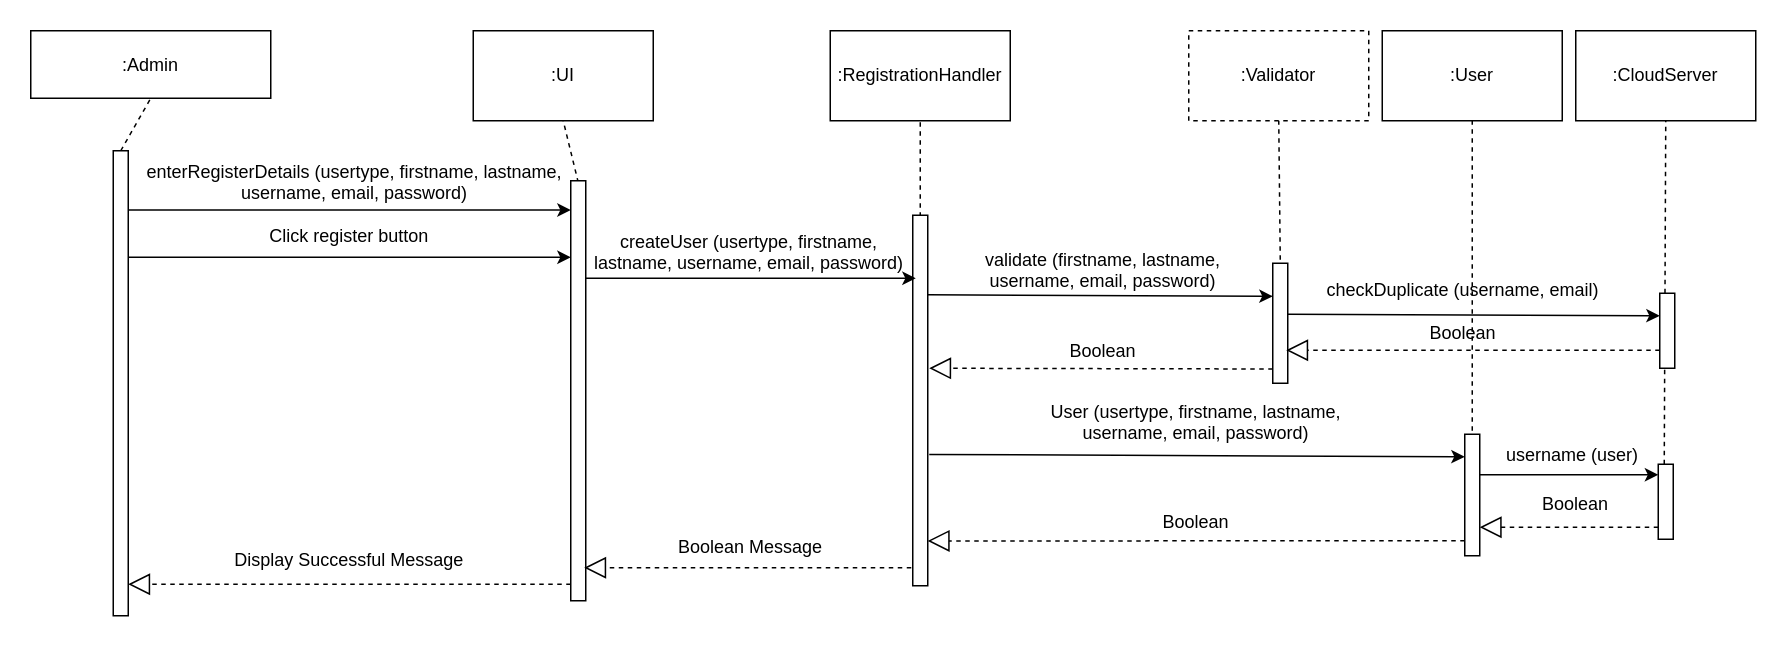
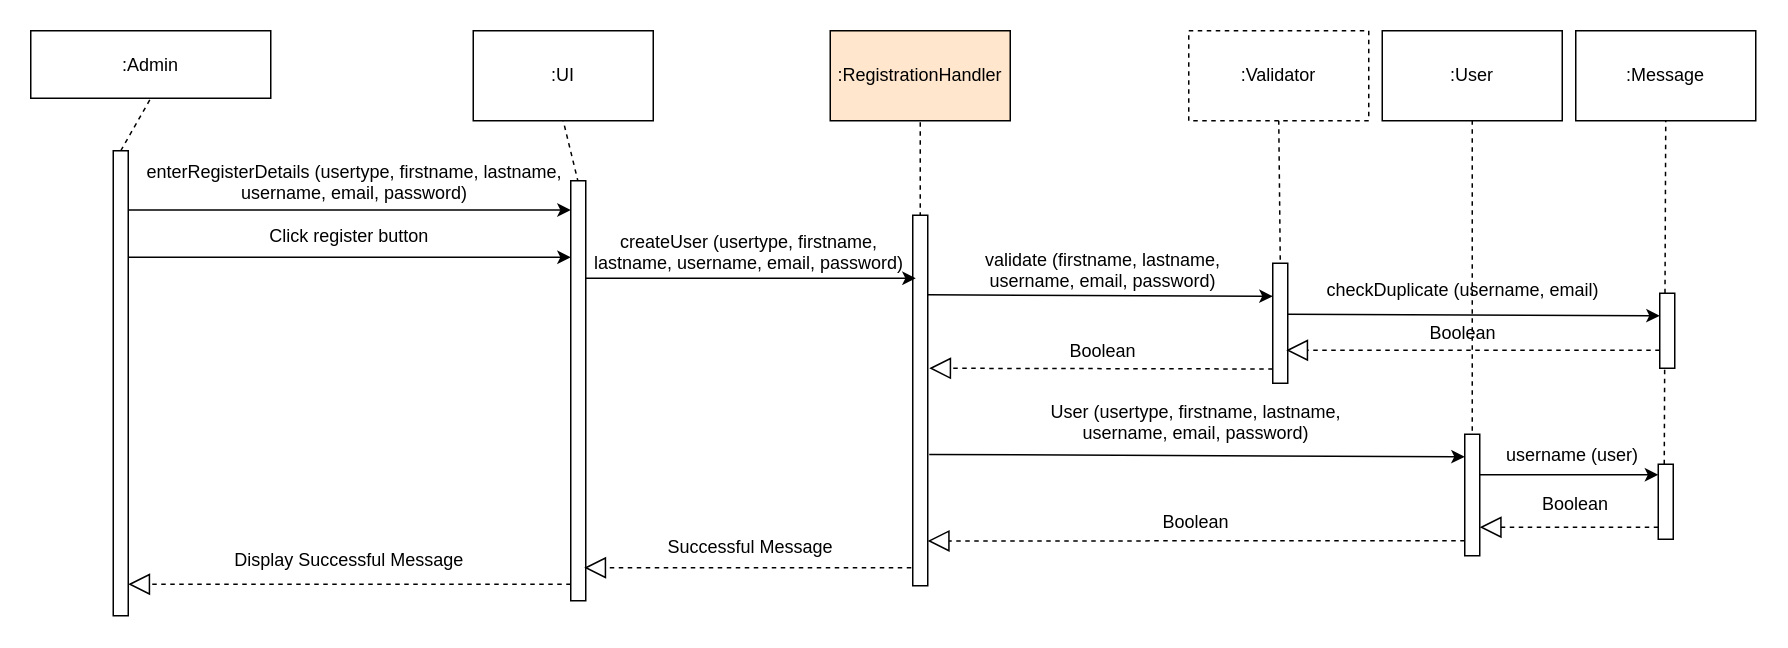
  <mxCell id="0" />
  <mxCell id="1" parent="0" />
  <mxCell id="2" value="" style="endArrow=none;dashed=1;html=1;entryX=0.5;entryY=1;entryDx=0;entryDy=0;" parent="1" target="3" edge="1"><mxGeometry width="50" height="50" relative="1" as="geometry"><mxPoint x="80" y="100" as="sourcePoint" /><mxPoint x="79.5" y="70" as="targetPoint" /></mxGeometry></mxCell>
  <mxCell id="3" value=":Admin" style="rounded=0;whiteSpace=wrap;html=1;" parent="1" vertex="1"><mxGeometry x="20" y="20" width="160" height="45" as="geometry" /></mxCell>
  <mxCell id="4" value="" style="html=1;points=[];perimeter=orthogonalPerimeter;" parent="1" vertex="1"><mxGeometry x="75" y="100" width="10" height="310" as="geometry" /></mxCell>
  <mxCell id="5" value=":UI&lt;br&gt;" style="rounded=0;whiteSpace=wrap;html=1;" parent="1" vertex="1"><mxGeometry x="315" y="20" width="120" height="60" as="geometry" /></mxCell>
  <mxCell id="6" value="Display Successful Message&#10;" style="text;align=center;fontStyle=0;verticalAlign=middle;spacingLeft=3;spacingRight=3;strokeColor=none;rotatable=0;points=[[0,0.5],[1,0.5]];portConstraint=eastwest;fontSize=12;" parent="1" vertex="1"><mxGeometry x="192.5" y="374" width="80" height="10" as="geometry" /></mxCell>
  <mxCell id="7" value="" style="endArrow=none;dashed=1;html=1;entryX=0.5;entryY=1;entryDx=0;entryDy=0;exitX=0.5;exitY=0.004;exitDx=0;exitDy=0;exitPerimeter=0;" parent="1" source="8" target="5" edge="1"><mxGeometry width="50" height="50" relative="1" as="geometry"><mxPoint x="385" y="110" as="sourcePoint" /><mxPoint x="385" y="110" as="targetPoint" /></mxGeometry></mxCell>
  <mxCell id="8" value="" style="html=1;points=[];perimeter=orthogonalPerimeter;" parent="1" vertex="1"><mxGeometry x="380" y="120" width="10" height="280" as="geometry" /></mxCell>
  <mxCell id="9" value="" style="endArrow=block;dashed=1;endFill=0;endSize=12;html=1;" parent="1" edge="1"><mxGeometry width="160" relative="1" as="geometry"><mxPoint x="380" y="389" as="sourcePoint" /><mxPoint x="85" y="389" as="targetPoint" /></mxGeometry></mxCell>
- <mxCell id="10" value=":&lt;span&gt;RegistrationHandler&lt;/span&gt;&lt;br&gt;" style="rounded=0;whiteSpace=wrap;html=1;" parent="1" vertex="1"><mxGeometry x="553" y="20" width="120" height="60" as="geometry" /></mxCell>
+ <mxCell id="10" value=":&lt;span&gt;RegistrationHandler&lt;/span&gt;&lt;br&gt;" style="rounded=0;whiteSpace=wrap;html=1;fillColor=#ffe6cc;" parent="1" vertex="1"><mxGeometry x="553" y="20" width="120" height="60" as="geometry" /></mxCell>
  <mxCell id="11" value="" style="endArrow=none;dashed=1;html=1;entryX=0.5;entryY=1;entryDx=0;entryDy=0;exitX=0.5;exitY=0.004;exitDx=0;exitDy=0;exitPerimeter=0;" parent="1" source="12" target="10" edge="1"><mxGeometry width="50" height="50" relative="1" as="geometry"><mxPoint x="613" y="113" as="sourcePoint" /><mxPoint x="613" y="113" as="targetPoint" /></mxGeometry></mxCell>
  <mxCell id="12" value="" style="html=1;points=[];perimeter=orthogonalPerimeter;" parent="1" vertex="1"><mxGeometry x="608" y="143" width="10" height="247" as="geometry" /></mxCell>
  <mxCell id="13" value="" style="endArrow=classic;html=1;fontSize=12;" parent="1" edge="1"><mxGeometry width="50" height="50" relative="1" as="geometry"><mxPoint x="390" y="185" as="sourcePoint" /><mxPoint x="610" y="185" as="targetPoint" /></mxGeometry></mxCell>
  <mxCell id="14" value="createUser (usertype, firstname,&#10;lastname, username, email, password)" style="text;align=center;fontStyle=0;verticalAlign=middle;spacingLeft=3;spacingRight=3;strokeColor=none;rotatable=0;points=[[0,0.5],[1,0.5]];portConstraint=eastwest;fontSize=12;" parent="1" vertex="1"><mxGeometry x="459" y="167" width="80" as="geometry" /></mxCell>
  <mxCell id="15" value=":Validator&lt;br&gt;" style="rounded=0;whiteSpace=wrap;html=1;dashed=1;" parent="1" vertex="1"><mxGeometry x="792" y="20" width="120" height="60" as="geometry" /></mxCell>
  <mxCell id="16" value="" style="endArrow=none;dashed=1;html=1;entryX=0.5;entryY=1;entryDx=0;entryDy=0;exitX=0.5;exitY=-0.029;exitDx=0;exitDy=0;exitPerimeter=0;" parent="1" source="17" target="15" edge="1"><mxGeometry width="50" height="50" relative="1" as="geometry"><mxPoint x="852" y="140" as="sourcePoint" /><mxPoint x="852" y="110" as="targetPoint" /></mxGeometry></mxCell>
  <mxCell id="17" value="" style="html=1;points=[];perimeter=orthogonalPerimeter;" parent="1" vertex="1"><mxGeometry x="848" y="175" width="10" height="80" as="geometry" /></mxCell>
  <mxCell id="18" value="" style="endArrow=classic;html=1;fontSize=12;entryX=0;entryY=0.14;entryDx=0;entryDy=0;entryPerimeter=0;exitX=1;exitY=0.383;exitDx=0;exitDy=0;exitPerimeter=0;" parent="1" edge="1" target="39"><mxGeometry width="50" height="50" relative="1" as="geometry"><mxPoint x="986" y="316" as="sourcePoint" /><mxPoint x="1085" y="371" as="targetPoint" /></mxGeometry></mxCell>
  <mxCell id="19" value="username (user)" style="text;align=center;fontStyle=0;verticalAlign=middle;spacingLeft=3;spacingRight=3;strokeColor=none;rotatable=0;points=[[0,0.5],[1,0.5]];portConstraint=eastwest;fontSize=12;" parent="1" vertex="1"><mxGeometry x="1008" y="302" width="80" as="geometry" /></mxCell>
  <mxCell id="20" value="" style="endArrow=block;dashed=1;endFill=0;endSize=12;html=1;entryX=1;entryY=0.765;entryDx=0;entryDy=0;entryPerimeter=0;exitX=0;exitY=0.84;exitDx=0;exitDy=0;exitPerimeter=0;" parent="1" edge="1" target="42" source="39"><mxGeometry width="160" relative="1" as="geometry"><mxPoint x="1080" y="351" as="sourcePoint" /><mxPoint x="1000" y="351" as="targetPoint" /></mxGeometry></mxCell>
  <mxCell id="21" value="Boolean" style="text;html=1;strokeColor=none;fillColor=none;align=center;verticalAlign=middle;whiteSpace=wrap;rounded=0;" parent="1" vertex="1"><mxGeometry x="1030" y="326" width="40" height="20" as="geometry" /></mxCell>
- <mxCell id="22" value="Boolean Message&#10;" style="text;align=center;fontStyle=0;verticalAlign=middle;spacingLeft=3;spacingRight=3;strokeColor=none;rotatable=0;points=[[0,0.5],[1,0.5]];portConstraint=eastwest;fontSize=12;" parent="1" vertex="1"><mxGeometry x="460" y="365.5" width="80" height="10" as="geometry" /></mxCell>
+ <mxCell id="22" value="Successful Message&#10;" style="text;align=center;fontStyle=0;verticalAlign=middle;spacingLeft=3;spacingRight=3;strokeColor=none;rotatable=0;points=[[0,0.5],[1,0.5]];portConstraint=eastwest;fontSize=12;" parent="1" vertex="1"><mxGeometry x="460" y="365.5" width="80" height="10" as="geometry" /></mxCell>
  <mxCell id="23" value="" style="endArrow=block;dashed=1;endFill=0;endSize=12;html=1;" parent="1" edge="1"><mxGeometry width="160" relative="1" as="geometry"><mxPoint x="607" y="378" as="sourcePoint" /><mxPoint x="389" y="378" as="targetPoint" /></mxGeometry></mxCell>
  <mxCell id="24" value="" style="endArrow=classic;html=1;fontSize=12;exitX=1.1;exitY=0.12;exitDx=0;exitDy=0;exitPerimeter=0;" parent="1" edge="1"><mxGeometry width="50" height="50" relative="1" as="geometry"><mxPoint x="618" y="196" as="sourcePoint" /><mxPoint x="848" y="197" as="targetPoint" /></mxGeometry></mxCell>
  <mxCell id="25" value="validate (firstname, lastname,&#10;username, email, password)" style="text;align=center;fontStyle=0;verticalAlign=middle;spacingLeft=3;spacingRight=3;strokeColor=none;rotatable=0;points=[[0,0.5],[1,0.5]];portConstraint=eastwest;fontSize=12;" parent="1" vertex="1"><mxGeometry x="695" y="179" width="80" as="geometry" /></mxCell>
  <mxCell id="26" value="" style="endArrow=block;dashed=1;endFill=0;endSize=12;html=1;" parent="1" edge="1"><mxGeometry width="160" relative="1" as="geometry"><mxPoint x="848" y="245.5" as="sourcePoint" /><mxPoint x="619" y="245" as="targetPoint" /></mxGeometry></mxCell>
  <mxCell id="27" value="Boolean" style="text;html=1;strokeColor=none;fillColor=none;align=center;verticalAlign=middle;whiteSpace=wrap;rounded=0;" parent="1" vertex="1"><mxGeometry x="715" y="223.5" width="40" height="20" as="geometry" /></mxCell>
  <mxCell id="28" value="" style="endArrow=classic;html=1;fontSize=12;" parent="1" edge="1"><mxGeometry width="50" height="50" relative="1" as="geometry"><mxPoint x="85" y="139.5" as="sourcePoint" /><mxPoint x="380" y="139.5" as="targetPoint" /></mxGeometry></mxCell>
  <mxCell id="29" value="enterRegisterDetails (usertype, firstname, lastname,&#10;username, email, password)" style="text;align=center;fontStyle=0;verticalAlign=middle;spacingLeft=3;spacingRight=3;strokeColor=none;rotatable=0;points=[[0,0.5],[1,0.5]];portConstraint=eastwest;fontSize=12;" parent="1" vertex="1"><mxGeometry x="196" y="120" width="80" as="geometry" /></mxCell>
  <mxCell id="30" value="" style="endArrow=classic;html=1;fontSize=12;" parent="1" edge="1"><mxGeometry width="50" height="50" relative="1" as="geometry"><mxPoint x="85" y="171" as="sourcePoint" /><mxPoint x="380" y="171" as="targetPoint" /></mxGeometry></mxCell>
  <mxCell id="31" value="Click register button" style="text;align=center;fontStyle=0;verticalAlign=middle;spacingLeft=3;spacingRight=3;strokeColor=none;rotatable=0;points=[[0,0.5],[1,0.5]];portConstraint=eastwest;fontSize=12;" parent="1" vertex="1"><mxGeometry x="192.5" y="156" width="80" as="geometry" /></mxCell>
- <mxCell id="32" value=":CloudServer&lt;br&gt;" style="rounded=0;whiteSpace=wrap;html=1;" parent="1" vertex="1"><mxGeometry x="1050" y="20" width="120" height="60" as="geometry" /></mxCell>
+ <mxCell id="32" value=":Message&lt;br&gt;" style="rounded=0;whiteSpace=wrap;html=1;" parent="1" vertex="1"><mxGeometry x="1050" y="20" width="120" height="60" as="geometry" /></mxCell>
  <mxCell id="33" value="" style="endArrow=none;dashed=1;html=1;entryX=0.5;entryY=1;entryDx=0;entryDy=0;exitX=0.4;exitY=0;exitDx=0;exitDy=0;exitPerimeter=0;" parent="1" target="32" edge="1" source="39"><mxGeometry width="50" height="50" relative="1" as="geometry"><mxPoint x="1110" y="360" as="sourcePoint" /><mxPoint x="1110" y="110" as="targetPoint" /></mxGeometry></mxCell>
  <mxCell id="34" value="" style="html=1;points=[];perimeter=orthogonalPerimeter;" parent="1" vertex="1"><mxGeometry x="1106" y="195" width="10" height="50" as="geometry" /></mxCell>
  <mxCell id="35" value="" style="endArrow=classic;html=1;fontSize=12;exitX=1.1;exitY=0.12;exitDx=0;exitDy=0;exitPerimeter=0;entryX=0;entryY=0.3;entryDx=0;entryDy=0;entryPerimeter=0;" parent="1" edge="1" target="34"><mxGeometry width="50" height="50" relative="1" as="geometry"><mxPoint x="858" y="209" as="sourcePoint" /><mxPoint x="1100" y="210" as="targetPoint" /></mxGeometry></mxCell>
  <mxCell id="36" value="checkDuplicate (username, email)" style="text;align=center;fontStyle=0;verticalAlign=middle;spacingLeft=3;spacingRight=3;strokeColor=none;rotatable=0;points=[[0,0.5],[1,0.5]];portConstraint=eastwest;fontSize=12;" parent="1" vertex="1"><mxGeometry x="935" y="192" width="80" as="geometry" /></mxCell>
  <mxCell id="37" value="" style="endArrow=block;dashed=1;endFill=0;endSize=12;html=1;exitX=0;exitY=0.76;exitDx=0;exitDy=0;exitPerimeter=0;" parent="1" edge="1" source="34"><mxGeometry width="160" relative="1" as="geometry"><mxPoint x="1100" y="233" as="sourcePoint" /><mxPoint x="857" y="233" as="targetPoint" /></mxGeometry></mxCell>
  <mxCell id="38" value="Boolean" style="text;html=1;strokeColor=none;fillColor=none;align=center;verticalAlign=middle;whiteSpace=wrap;rounded=0;" parent="1" vertex="1"><mxGeometry x="955" y="211.5" width="40" height="20" as="geometry" /></mxCell>
  <mxCell id="39" value="" style="html=1;points=[];perimeter=orthogonalPerimeter;" parent="1" vertex="1"><mxGeometry x="1105" y="309" width="10" height="50" as="geometry" /></mxCell>
  <mxCell id="40" value=":User&lt;br&gt;" style="rounded=0;whiteSpace=wrap;html=1;" parent="1" vertex="1"><mxGeometry x="921" y="20" width="120" height="60" as="geometry" /></mxCell>
  <mxCell id="41" value="" style="endArrow=none;dashed=1;html=1;entryX=0.5;entryY=1;entryDx=0;entryDy=0;exitX=0.5;exitY=-0.029;exitDx=0;exitDy=0;exitPerimeter=0;" parent="1" source="42" target="40" edge="1"><mxGeometry width="50" height="50" relative="1" as="geometry"><mxPoint x="980" y="139" as="sourcePoint" /><mxPoint x="980" y="109" as="targetPoint" /></mxGeometry></mxCell>
  <mxCell id="42" value="" style="html=1;points=[];perimeter=orthogonalPerimeter;" parent="1" vertex="1"><mxGeometry x="976" y="289" width="10" height="81" as="geometry" /></mxCell>
  <mxCell id="43" value="" style="endArrow=classic;html=1;fontSize=12;exitX=1.1;exitY=0.12;exitDx=0;exitDy=0;exitPerimeter=0;entryX=0;entryY=0.185;entryDx=0;entryDy=0;entryPerimeter=0;" parent="1" edge="1" target="42"><mxGeometry width="50" height="50" relative="1" as="geometry"><mxPoint x="619" y="302.5" as="sourcePoint" /><mxPoint x="970" y="304" as="targetPoint" /></mxGeometry></mxCell>
  <mxCell id="44" value="User (usertype, firstname, lastname,&#10;username, email, password)" style="text;align=center;fontStyle=0;verticalAlign=middle;spacingLeft=3;spacingRight=3;strokeColor=none;rotatable=0;points=[[0,0.5],[1,0.5]];portConstraint=eastwest;fontSize=12;" parent="1" vertex="1"><mxGeometry x="757" y="280" width="80" as="geometry" /></mxCell>
  <mxCell id="45" value="" style="endArrow=block;dashed=1;endFill=0;endSize=12;html=1;exitX=0;exitY=0.877;exitDx=0;exitDy=0;exitPerimeter=0;entryX=1;entryY=0.879;entryDx=0;entryDy=0;entryPerimeter=0;" parent="1" edge="1" target="12" source="42"><mxGeometry width="160" relative="1" as="geometry"><mxPoint x="970" y="360" as="sourcePoint" /><mxPoint x="630" y="360" as="targetPoint" /></mxGeometry></mxCell>
  <mxCell id="46" value="Boolean" style="text;html=1;strokeColor=none;fillColor=none;align=center;verticalAlign=middle;whiteSpace=wrap;rounded=0;" parent="1" vertex="1"><mxGeometry x="777" y="338" width="40" height="20" as="geometry" /></mxCell>
